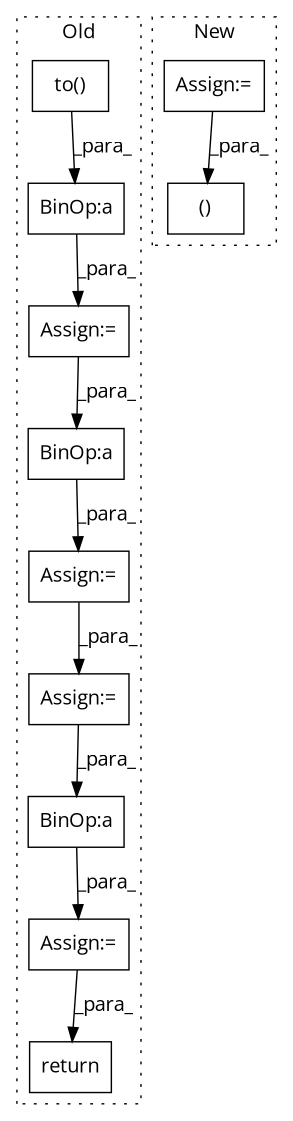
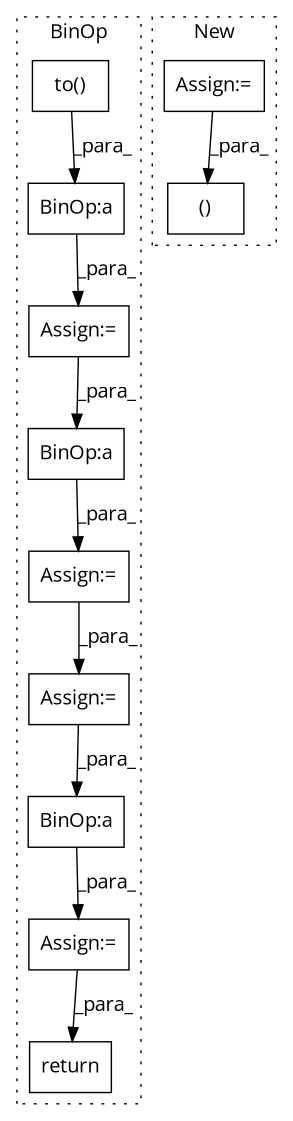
  digraph {
    fontname="Open Sans"
    node [a=68 l=3 shape=box fontname="Open Sans"]
    edge [fontname="Open Sans"]
    n1 [a=75 l="22,1" label="to()" s="4508,4541"]
    n2 [label="Assign:=" s=4678]
    n3 [label="Assign:=" s=5521]
    n4 [label="Assign:=" s=4929]
    n5 [label="Assign:=" s=5610]
    n6 [a=93 l=7 label=return s=5643]
    n7 [a=82 label="BinOp:a" s=5617]
    n8 [a=82 label="BinOp:a" s=4936]
    n9 [a=82 label="BinOp:a" s=4685]
    n10 [a=54 l=0 label="()" s=5174]
    n11 [label="Assign:=" s=5058]
    subgraph cluster_1 {
-     label=Old
+     label=BinOp
      style=dotted
      n1
      n2
      n3
      n4
      n5
      n6
      n7
      n8
      n9
    }
    subgraph cluster_2 {
      label=New
      style=dotted
      n10
      n11
    }
    n1 -> n9 [label=_para_]
    n2 -> n8 [label=_para_]
    n3 -> n7 [label=_para_]
    n4 -> n3 [label=_para_]
    n5 -> n6 [label=_para_]
    n7 -> n5 [label=_para_]
    n8 -> n4 [label=_para_]
    n9 -> n2 [label=_para_]
    n11 -> n10 [label=_para_]
  }
